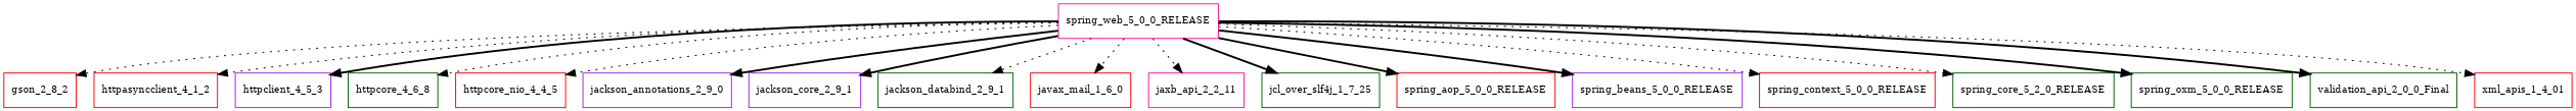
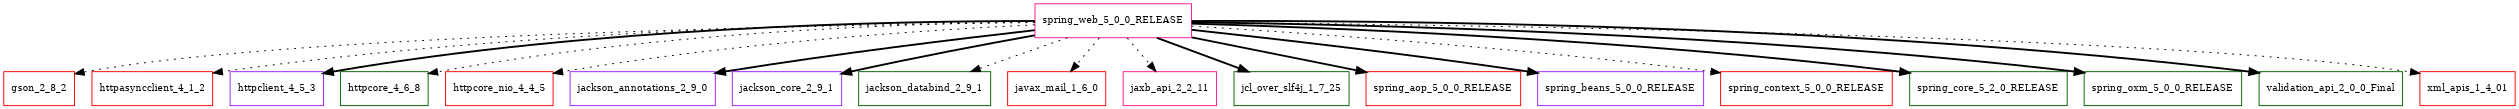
  digraph {
    node [color=red fontsize=10.0 shape=box]
    edge [style=dotted]
    spring_web_5_0_0_RELEASE [color=deeppink]
    gson_2_8_2
    httpasyncclient_4_1_2
    httpclient_4_5_3 [color=purple]
    n5 [color=darkgreen label=httpcore_4_6_8]
    httpcore_nio_4_4_5
    jackson_annotations_2_9_0 [color=purple]
    jackson_core_2_9_1 [color=purple]
    jackson_databind_2_9_1 [color=darkgreen]
    javax_mail_1_6_0
    jaxb_api_2_2_11 [color=deeppink]
    jcl_over_slf4j_1_7_25 [color=darkgreen]
    spring_aop_5_0_0_RELEASE
    spring_beans_5_0_0_RELEASE [color=purple]
    spring_context_5_0_0_RELEASE
    n16 [color=darkgreen label=spring_core_5_2_0_RELEASE]
    spring_oxm_5_0_0_RELEASE [color=darkgreen]
    validation_api_2_0_0_Final [color=darkgreen]
    xml_apis_1_4_01
    spring_web_5_0_0_RELEASE -> gson_2_8_2
    spring_web_5_0_0_RELEASE -> httpasyncclient_4_1_2
    spring_web_5_0_0_RELEASE -> httpclient_4_5_3 [style=bold]
    spring_web_5_0_0_RELEASE -> n5
    spring_web_5_0_0_RELEASE -> httpcore_nio_4_4_5
    spring_web_5_0_0_RELEASE -> jackson_annotations_2_9_0 [style=bold]
    spring_web_5_0_0_RELEASE -> jackson_core_2_9_1 [style=bold]
    spring_web_5_0_0_RELEASE -> jackson_databind_2_9_1
    spring_web_5_0_0_RELEASE -> javax_mail_1_6_0
    spring_web_5_0_0_RELEASE -> jaxb_api_2_2_11
    spring_web_5_0_0_RELEASE -> jcl_over_slf4j_1_7_25 [style=bold]
    spring_web_5_0_0_RELEASE -> spring_aop_5_0_0_RELEASE [style=bold]
    spring_web_5_0_0_RELEASE -> spring_beans_5_0_0_RELEASE [style=bold]
    spring_web_5_0_0_RELEASE -> spring_context_5_0_0_RELEASE
-   spring_web_5_0_0_RELEASE -> n16
+   spring_web_5_0_0_RELEASE -> n16 [style=bold]
    spring_web_5_0_0_RELEASE -> spring_oxm_5_0_0_RELEASE [style=bold]
    spring_web_5_0_0_RELEASE -> validation_api_2_0_0_Final [style=bold]
    spring_web_5_0_0_RELEASE -> xml_apis_1_4_01
  }
